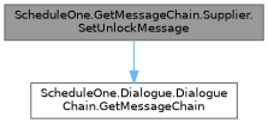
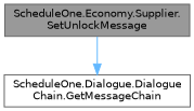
  digraph {
    rankdir=TB
    node [fontname=Helvetica fontsize=10 shape=box style=filled]
-   n1 [color=gray40 fillcolor=grey60 fontcolor=black height=0.2 label="ScheduleOne.GetMessageChain.Supplier.\lSetUnlockMessage" width=0.4]
+   n1 [color=gray40 fillcolor=grey60 fontcolor=black height=0.2 label="ScheduleOne.Economy.Supplier.\lSetUnlockMessage" width=0.4]
    n2 [color=grey40 fillcolor=white height=0.2 label="ScheduleOne.Dialogue.Dialogue\lChain.GetMessageChain" width=0.4]
    n1 -> n2 [color=steelblue1 fontname=Helvetica fontsize=10 labelfontname=Helvetica labelfontsize=10 style=solid]
  }
